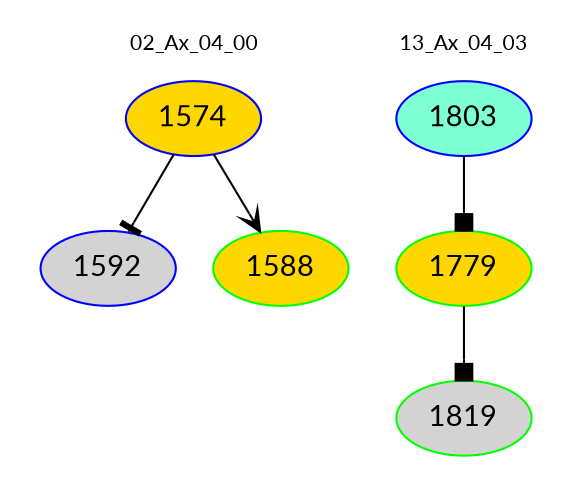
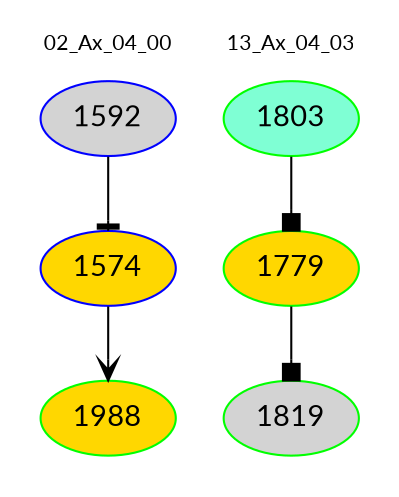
  digraph {
    fontname=Lato
    node [color=blue fillcolor=gold fontname=Lato style=filled]
    edge [arrowhead=box color=black fontname=Lato]
    n1 [fillcolor=lightgrey label=1592]
    n2 [label=1574]
-   n3 [color=green label=1588]
-   n4 [fillcolor=aquamarine label=1803]
+   n3 [color=green label=1988]
+   n4 [color=green fillcolor=aquamarine label=1803]
    n5 [color=green label=1779]
    n6 [color=green fillcolor=lightgrey label=1819]
    subgraph cluster_1 {
      color=white
      fontsize=10
      label="02_Ax_04_00"
      n1
      n2
      n3
    }
    subgraph cluster_2 {
      color=white
      fontsize=10
      label="13_Ax_04_03"
      n4
      n5
      n6
    }
-   n2 -> n1 [arrowhead=tee]
+   n1 -> n2 [arrowhead=tee]
    n2 -> n3 [arrowhead=vee]
    n4 -> n5
    n5 -> n6
  }
